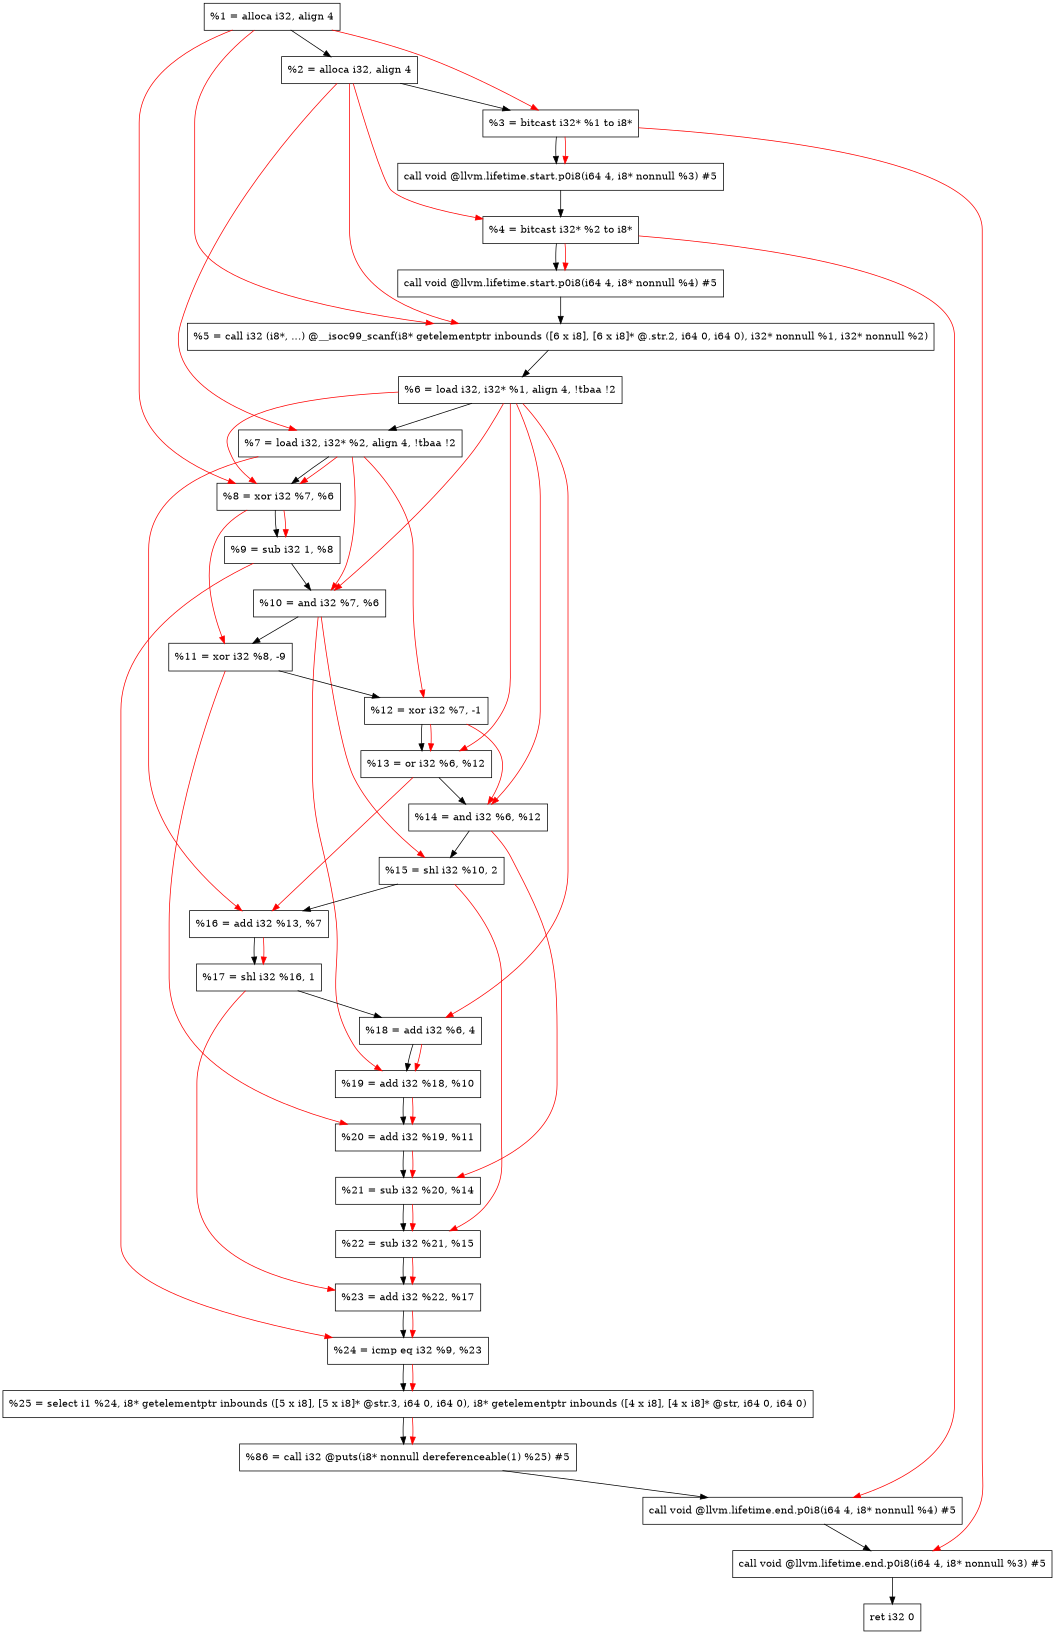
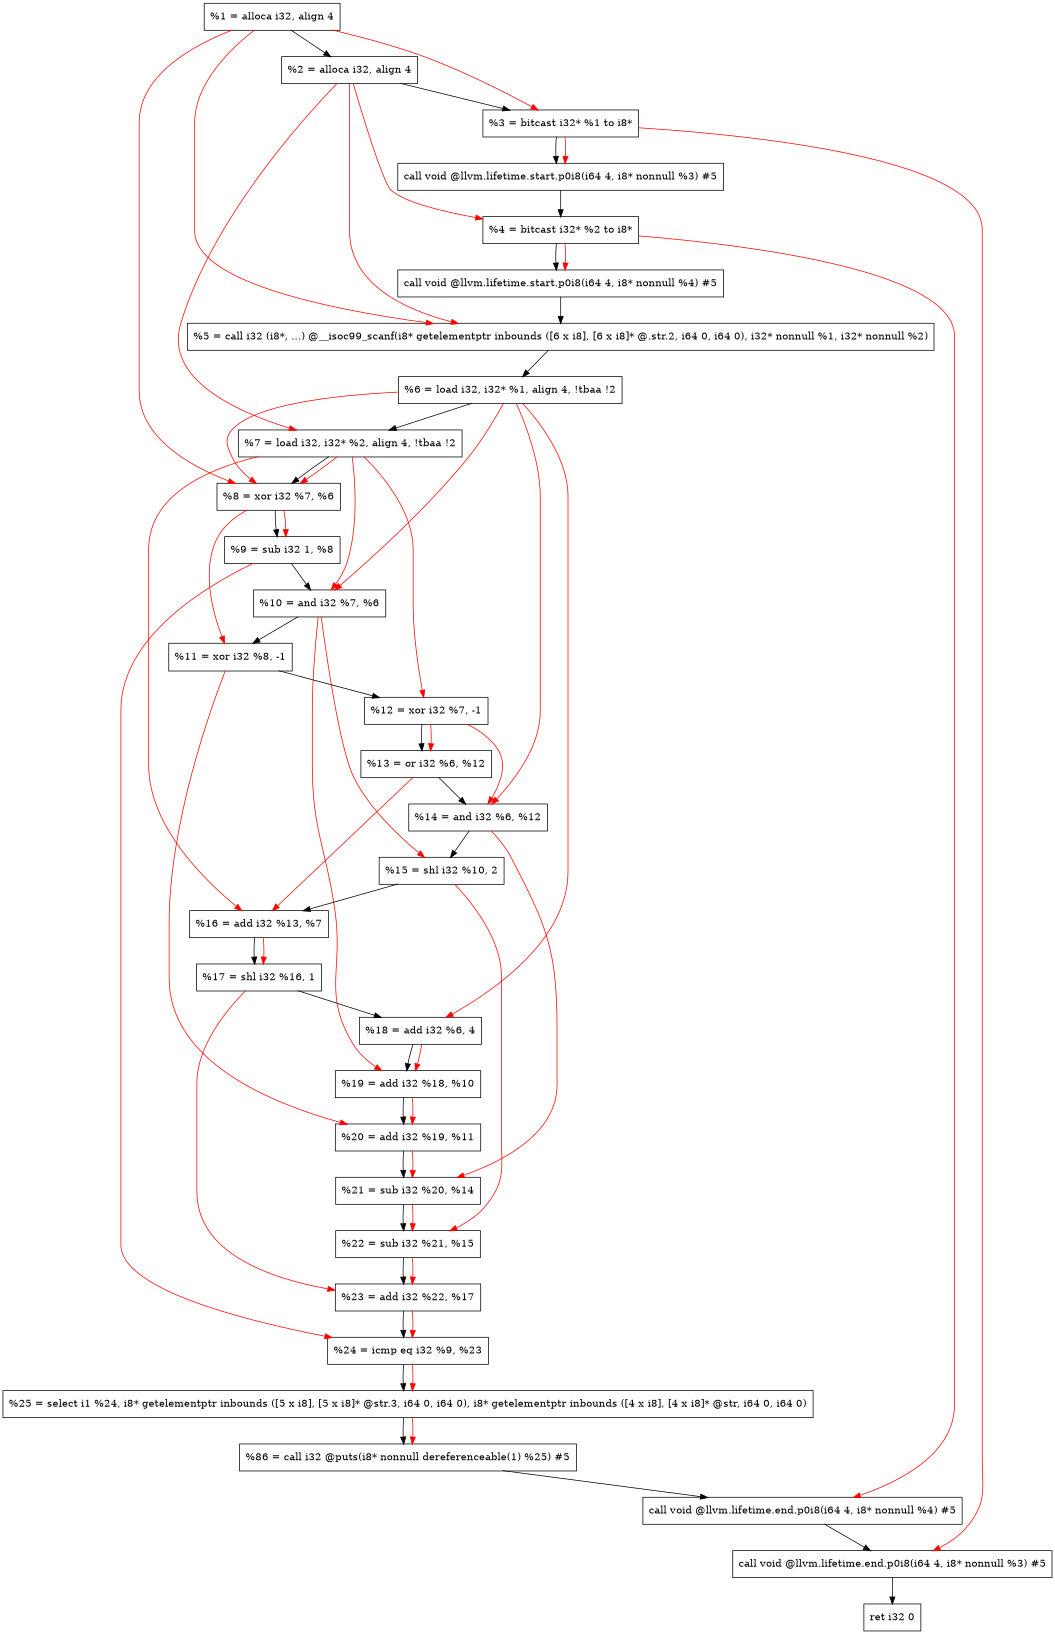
  digraph {
    node [shape=record]
    edge [color=red]
    n1 [label="  %1 = alloca i32, align 4"]
    n2 [label="  %2 = alloca i32, align 4"]
    n3 [label="  %3 = bitcast i32* %1 to i8*"]
    n4 [label="  %5 = call i32 (i8*, ...) @__isoc99_scanf(i8* getelementptr inbounds ([6 x i8], [6 x i8]* @.str.2, i64 0, i64 0), i32* nonnull %1, i32* nonnull %2)"]
    n5 [label="  %8 = xor i32 %7, %6"]
    n6 [label="  %4 = bitcast i32* %2 to i8*"]
    n7 [label="  %7 = load i32, i32* %2, align 4, !tbaa !2"]
    n8 [label="  call void @llvm.lifetime.start.p0i8(i64 4, i8* nonnull %3) #5"]
    n9 [label="  call void @llvm.lifetime.end.p0i8(i64 4, i8* nonnull %3) #5"]
    n10 [label="  %6 = load i32, i32* %1, align 4, !tbaa !2"]
    n11 [label="  %10 = and i32 %7, %6"]
    n12 [label="  %13 = or i32 %6, %12"]
    n13 [label="  %14 = and i32 %6, %12"]
    n14 [label="  %18 = add i32 %6, 4"]
    n15 [label="  call void @llvm.lifetime.start.p0i8(i64 4, i8* nonnull %4) #5"]
    n16 [label="  call void @llvm.lifetime.end.p0i8(i64 4, i8* nonnull %4) #5"]
    n17 [label="  %12 = xor i32 %7, -1"]
    n18 [label="  %16 = add i32 %13, %7"]
    n19 [label="  ret i32 0"]
    n20 [label="  %9 = sub i32 1, %8"]
-   n21 [label="%11 = xor i32 %8, -9"]
+   n21 [label="  %11 = xor i32 %8, -1"]
    n22 [label="  %15 = shl i32 %10, 2"]
    n23 [label="  %19 = add i32 %18, %10"]
    n24 [label="  %21 = sub i32 %20, %14"]
    n25 [label="  %17 = shl i32 %16, 1"]
    n26 [label="  %24 = icmp eq i32 %9, %23"]
    n27 [label="  %20 = add i32 %19, %11"]
    n28 [label="  %25 = select i1 %24, i8* getelementptr inbounds ([5 x i8], [5 x i8]* @str.3, i64 0, i64 0), i8* getelementptr inbounds ([4 x i8], [4 x i8]* @str, i64 0, i64 0)"]
    n29 [label="  %22 = sub i32 %21, %15"]
    n30 [label="  %23 = add i32 %22, %17"]
    n31 [label="%86 = call i32 @puts(i8* nonnull dereferenceable(1) %25) #5"]
    n1 -> n2 [color=""]
    n1 -> n3
    n1 -> n4
    n1 -> n5
    n2 -> n3 [color=""]
    n2 -> n4
    n2 -> n6
    n2 -> n7
    n3 -> n8 [color=""]
    n3 -> n8
    n3 -> n9
    n4 -> n10 [color=""]
    n5 -> n20 [color=""]
    n5 -> n20
    n5 -> n21
    n6 -> n15 [color=""]
    n6 -> n15
    n6 -> n16
    n7 -> n5 [color=""]
    n7 -> n5
    n7 -> n11
    n7 -> n17
    n7 -> n18
    n8 -> n6 [color=""]
    n9 -> n19 [color=""]
    n10 -> n5
    n10 -> n7 [color=""]
    n10 -> n11
-   n10 -> n12
    n10 -> n13
    n10 -> n14
    n11 -> n21 [color=""]
    n11 -> n22
    n11 -> n23
    n12 -> n13 [color=""]
    n12 -> n18
    n13 -> n22 [color=""]
    n13 -> n24
    n14 -> n23 [color=""]
    n14 -> n23
    n15 -> n4 [color=""]
    n16 -> n9 [color=""]
    n17 -> n12 [color=""]
    n17 -> n12
    n17 -> n13
    n18 -> n25 [color=""]
    n18 -> n25
    n20 -> n11 [color=""]
    n20 -> n26
    n21 -> n17 [color=""]
    n21 -> n27
    n22 -> n18 [color=""]
    n22 -> n29
    n23 -> n27 [color=""]
    n23 -> n27
    n24 -> n29 [color=""]
    n24 -> n29
    n25 -> n14 [color=""]
    n25 -> n30
    n26 -> n28 [color=""]
    n26 -> n28
    n27 -> n24 [color=""]
    n27 -> n24
    n28 -> n31 [color=""]
    n28 -> n31
    n29 -> n30 [color=""]
    n29 -> n30
    n30 -> n26 [color=""]
    n30 -> n26
    n31 -> n16 [color=""]
  }
